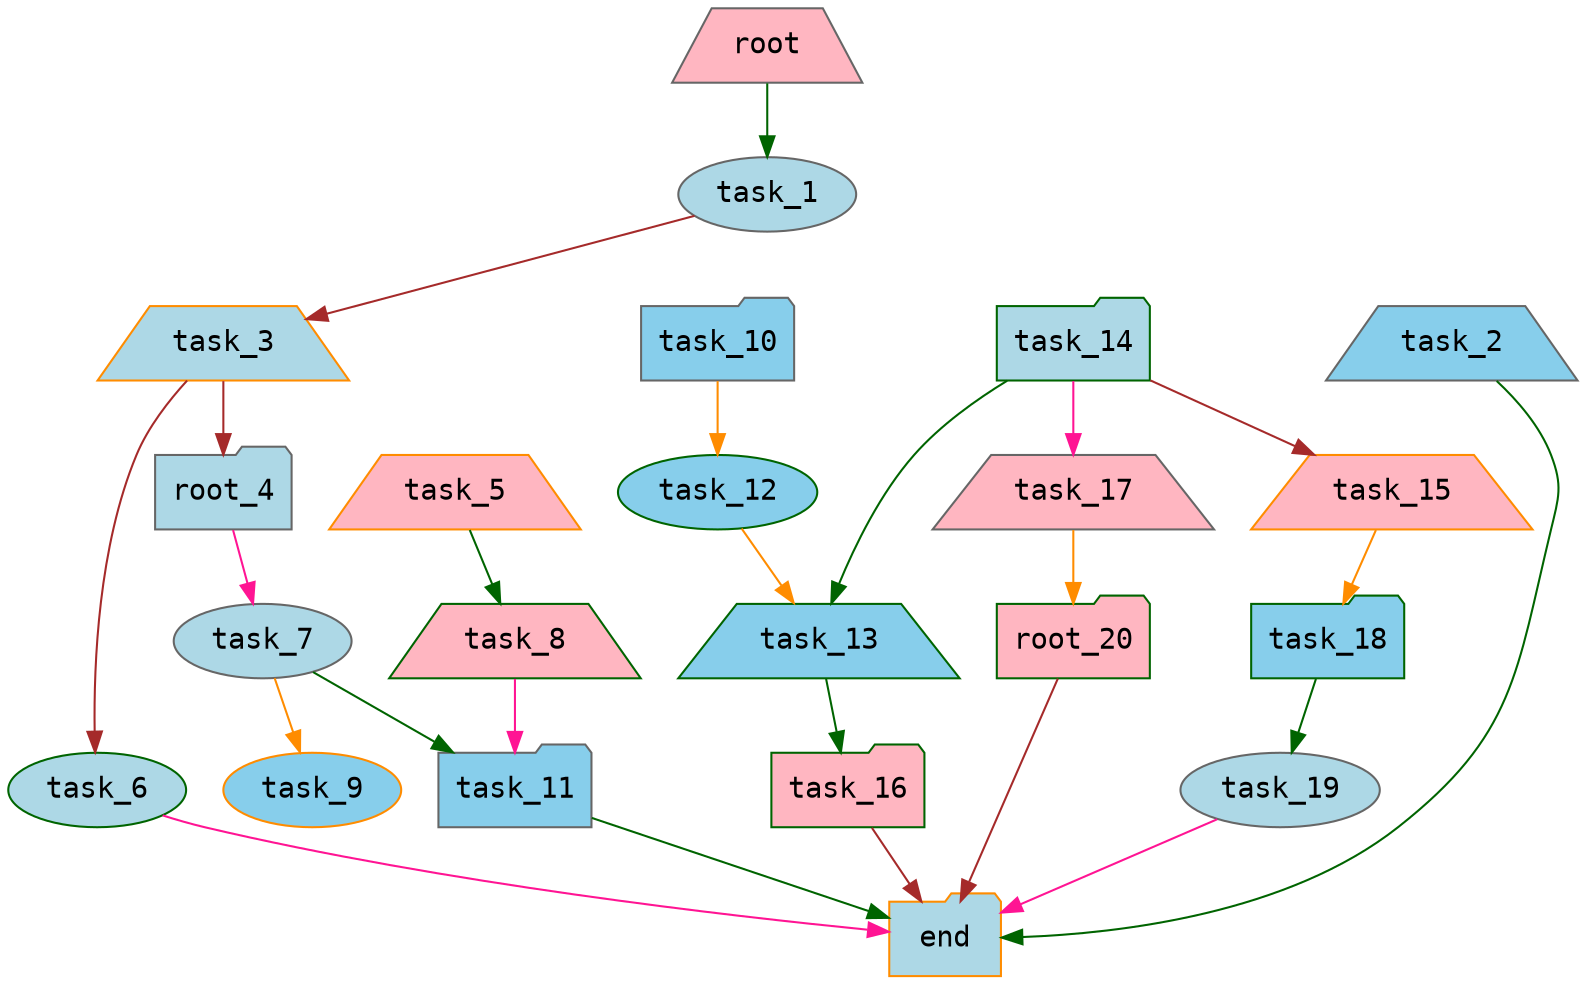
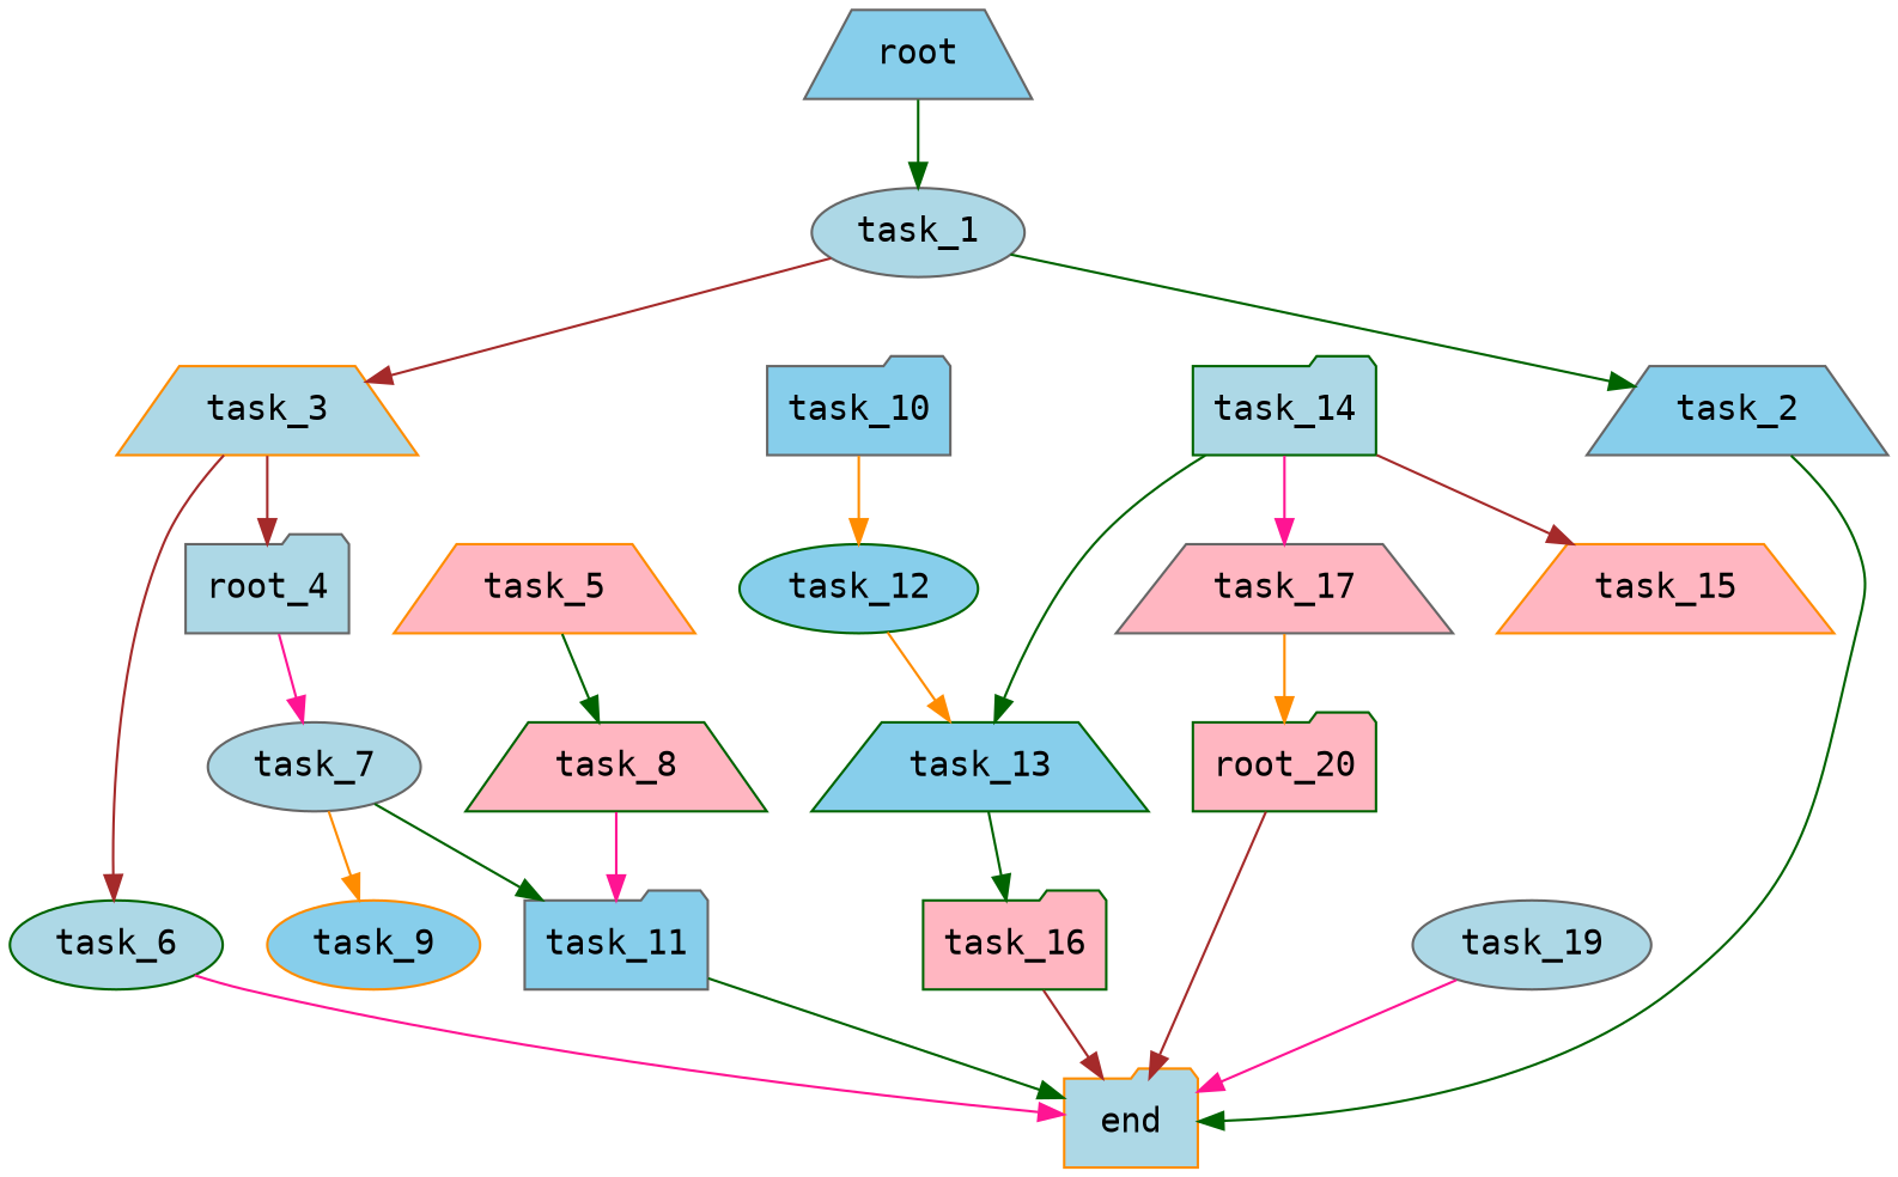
  digraph {
    fontname="DejaVu Sans Mono"
    node [color=gray40 fillcolor=lightblue fontname="DejaVu Sans Mono" shape=trapezium style=filled]
    edge [color=darkgreen fontname="DejaVu Sans Mono"]
-   root [fillcolor=lightpink]
+   root [fillcolor=skyblue]
    task_1 [shape=ellipse]
    task_2 [fillcolor=skyblue]
    task_3 [color=darkorange]
    end [color=darkorange shape=folder]
    n6 [label=root_4 shape=folder]
    task_6 [color=darkgreen shape=ellipse]
    task_7 [shape=ellipse]
    task_5 [color=darkorange fillcolor=lightpink]
    task_8 [color=darkgreen fillcolor=lightpink]
    task_9 [color=darkorange fillcolor=skyblue shape=ellipse]
    task_11 [fillcolor=skyblue shape=folder]
    task_10 [fillcolor=skyblue shape=folder]
    task_12 [color=darkgreen fillcolor=skyblue shape=ellipse]
    task_13 [color=darkgreen fillcolor=skyblue]
    task_16 [color=darkgreen fillcolor=lightpink shape=folder]
    task_14 [color=darkgreen shape=folder]
    task_15 [color=darkorange fillcolor=lightpink]
    task_17 [fillcolor=lightpink]
-   task_18 [color=darkgreen fillcolor=skyblue shape=folder]
    n21 [color=darkgreen fillcolor=lightpink label=root_20 shape=folder]
    task_19 [shape=ellipse]
    root -> task_1
+   task_1 -> task_2
    task_1 -> task_3 [color=brown]
    task_2 -> end
    task_3 -> n6 [color=brown]
    task_3 -> task_6 [color=brown]
    n6 -> task_7 [color=deeppink]
    task_6 -> end [color=deeppink]
    task_7 -> task_9 [color=darkorange]
    task_7 -> task_11
    task_5 -> task_8
    task_8 -> task_11 [color=deeppink]
    task_11 -> end
    task_10 -> task_12 [color=darkorange]
    task_12 -> task_13 [color=darkorange]
    task_13 -> task_16
    task_16 -> end [color=brown]
    task_14 -> task_13
    task_14 -> task_15 [color=brown]
    task_14 -> task_17 [color=deeppink]
-   task_15 -> task_18 [color=darkorange]
    task_17 -> n21 [color=darkorange]
-   task_18 -> task_19
    n21 -> end [color=brown]
    task_19 -> end [color=deeppink]
  }
